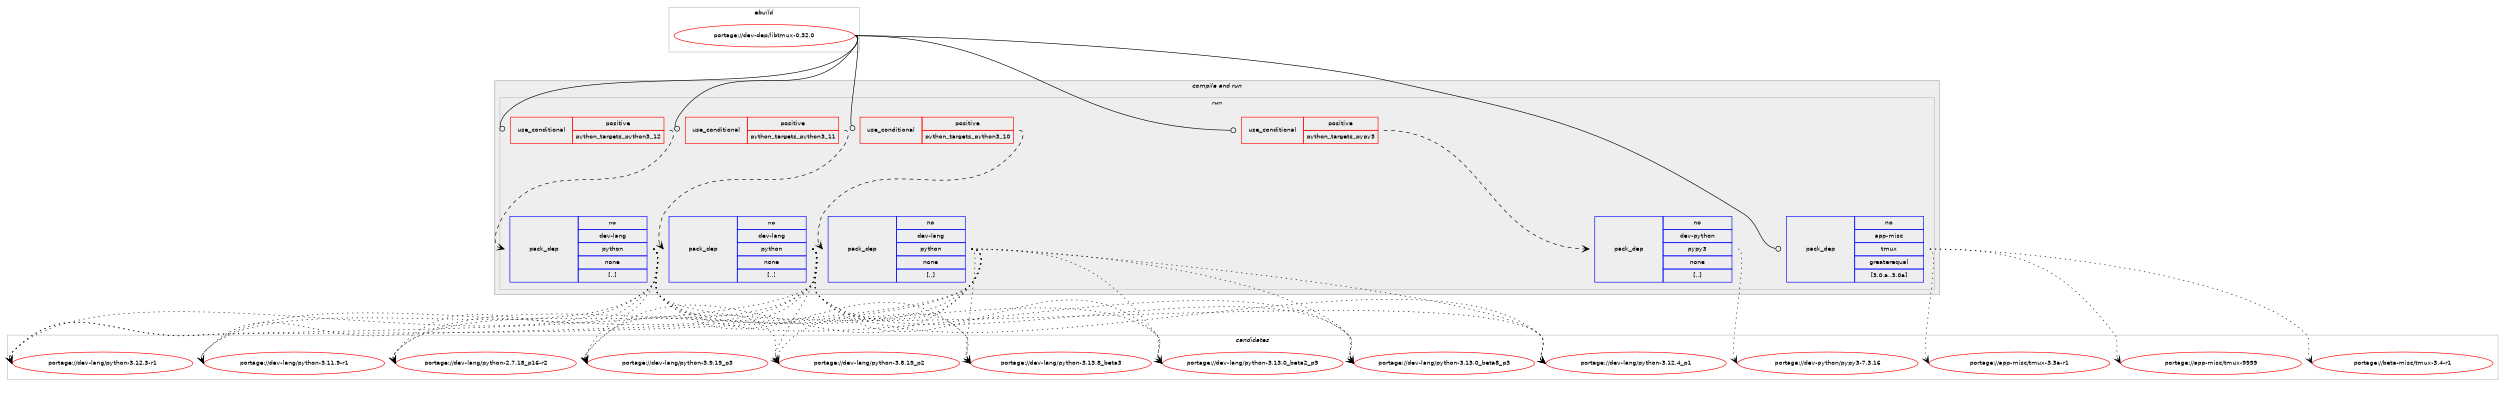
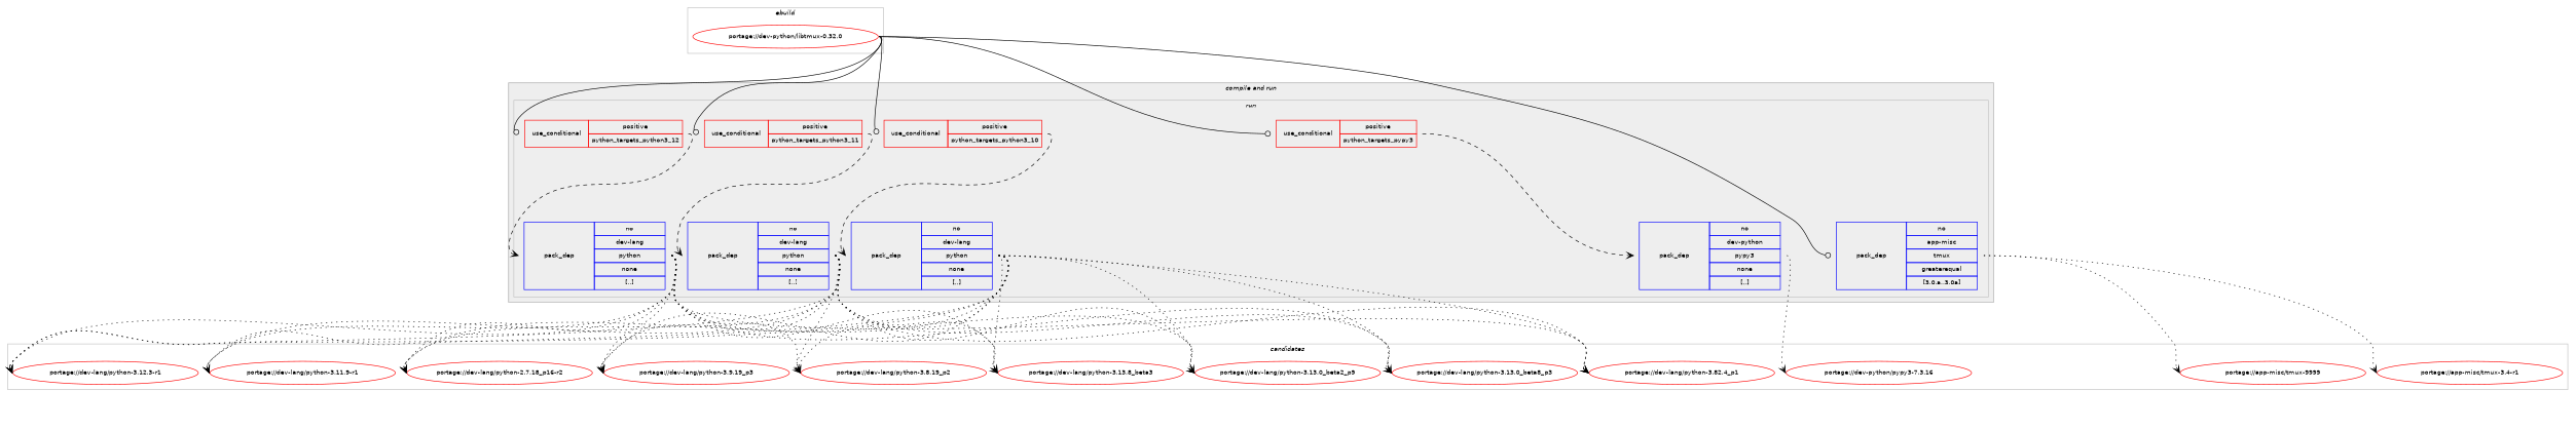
  digraph {
    compound=true
    concentrate=true
    fontname=Helvetica
    fontsize=10
    newrank=true
    rankdir=TB
    ranksep=1.5
    node [color=red fontname=Helvetica fontsize=10]
    edge [arrowhead=vee headport=w style=dotted tailport=e weight=100]
-   n1 [label="portage://dev-dep/libtmux-0.32.0" width=4]
+   n1 [label="portage://dev-python/libtmux-0.32.0" width=4]
    n2 [color=blue label=<<TABLE BORDER="0" CELLBORDER="1" CELLSPACING="0" CELLPADDING="4" WIDTH="220"><TR><TD ROWSPAN="6" CELLPADDING="30">pack_dep</TD></TR><TR><TD WIDTH="110">no</TD></TR><TR><TD>dev-python</TD></TR><TR><TD>pypy3</TD></TR><TR><TD>none</TD></TR><TR><TD>[,,]</TD></TR></TABLE>> shape=none]
    n3 [label=<<TABLE BORDER="0" CELLBORDER="1" CELLSPACING="0" CELLPADDING="4"><TR><TD ROWSPAN="3" CELLPADDING="10">use_conditional</TD></TR><TR><TD>positive</TD></TR><TR><TD>python_targets_pypy3</TD></TR></TABLE>> shape=none]
    n4 [color=blue label=<<TABLE BORDER="0" CELLBORDER="1" CELLSPACING="0" CELLPADDING="4" WIDTH="220"><TR><TD ROWSPAN="6" CELLPADDING="30">pack_dep</TD></TR><TR><TD WIDTH="110">no</TD></TR><TR><TD>dev-lang</TD></TR><TR><TD>python</TD></TR><TR><TD>none</TD></TR><TR><TD>[,,]</TD></TR></TABLE>> shape=none]
    n5 [label=<<TABLE BORDER="0" CELLBORDER="1" CELLSPACING="0" CELLPADDING="4"><TR><TD ROWSPAN="3" CELLPADDING="10">use_conditional</TD></TR><TR><TD>positive</TD></TR><TR><TD>python_targets_python3_10</TD></TR></TABLE>> shape=none]
    n6 [color=blue label=<<TABLE BORDER="0" CELLBORDER="1" CELLSPACING="0" CELLPADDING="4" WIDTH="220"><TR><TD ROWSPAN="6" CELLPADDING="30">pack_dep</TD></TR><TR><TD WIDTH="110">no</TD></TR><TR><TD>dev-lang</TD></TR><TR><TD>python</TD></TR><TR><TD>none</TD></TR><TR><TD>[,,]</TD></TR></TABLE>> shape=none]
    n7 [label=<<TABLE BORDER="0" CELLBORDER="1" CELLSPACING="0" CELLPADDING="4"><TR><TD ROWSPAN="3" CELLPADDING="10">use_conditional</TD></TR><TR><TD>positive</TD></TR><TR><TD>python_targets_python3_11</TD></TR></TABLE>> shape=none]
    n8 [color=blue label=<<TABLE BORDER="0" CELLBORDER="1" CELLSPACING="0" CELLPADDING="4" WIDTH="220"><TR><TD ROWSPAN="6" CELLPADDING="30">pack_dep</TD></TR><TR><TD WIDTH="110">no</TD></TR><TR><TD>dev-lang</TD></TR><TR><TD>python</TD></TR><TR><TD>none</TD></TR><TR><TD>[,,]</TD></TR></TABLE>> shape=none]
    n9 [label=<<TABLE BORDER="0" CELLBORDER="1" CELLSPACING="0" CELLPADDING="4"><TR><TD ROWSPAN="3" CELLPADDING="10">use_conditional</TD></TR><TR><TD>positive</TD></TR><TR><TD>python_targets_python3_12</TD></TR></TABLE>> shape=none]
    n10 [color=blue label=<<TABLE BORDER="0" CELLBORDER="1" CELLSPACING="0" CELLPADDING="4" WIDTH="220"><TR><TD ROWSPAN="6" CELLPADDING="30">pack_dep</TD></TR><TR><TD WIDTH="110">no</TD></TR><TR><TD>app-misc</TD></TR><TR><TD>tmux</TD></TR><TR><TD>greaterequal</TD></TR><TR><TD>[3.0,a,,3.0a]</TD></TR></TABLE>> shape=none]
    n11 [label="portage://dev-lang/python-2.7.18_p16-r2" width=4]
    n12 [label="portage://dev-lang/python-3.11.9-r1" width=4]
    n13 [label="portage://dev-lang/python-3.12.3-r1" width=4]
-   n14 [label="portage://dev-lang/python-3.12.4_p1" width=4]
+   n14 [label="portage://dev-lang/python-3.82.4_p1" width=4]
    n15 [label="portage://dev-lang/python-3.13.0_beta8_p3" width=4]
    n16 [label="portage://dev-lang/python-3.13.0_beta2_p9" width=4]
    n17 [label="portage://dev-lang/python-3.13.8_beta3" width=4]
    n18 [label="portage://dev-lang/python-3.8.19_p2" width=4]
    n19 [label="portage://dev-lang/python-3.9.19_p3" width=4]
    n20 [label="portage://dev-python/pypy3-7.3.16" width=4]
-   n21 [label="portage://app-misc/tmux-3.3a-r1" width=4]
-   n22 [label="portage://beta-misc/tmux-3.4-r1" width=4]
+   n22 [label="portage://app-misc/tmux-3.4-r1" width=4]
    n23 [label="portage://app-misc/tmux-9999" width=4]
    subgraph cluster_1 {
      color=gray
      label=<<i>ebuild</i>>
      rank=same
      n1
    }
    subgraph cluster_2 {
      color=gray
      label=<<i>dependencies</i>>
      subgraph cluster_3 {
        color=gray
        fillcolor="#eeeeee"
        label=<<i>compile</i>>
        style=filled
      }
      subgraph cluster_4 {
        color=gray
        fillcolor="#eeeeee"
        label=<<i>compile and run</i>>
        style=filled
      }
      subgraph cluster_5 {
        color=gray
        fillcolor="#eeeeee"
        label=<<i>run</i>>
        style=filled
        subgraph sub_6 {
          color=gray
          fillcolor="#eeeeee"
          label=<<i>run</i>>
          style=filled
          n3
          subgraph sub_7 {
            color=gray
            fillcolor="#eeeeee"
            label=<<i>run</i>>
            style=filled
            n2
          }
        }
        subgraph sub_8 {
          color=gray
          fillcolor="#eeeeee"
          label=<<i>run</i>>
          style=filled
          n5
          subgraph sub_9 {
            color=gray
            fillcolor="#eeeeee"
            label=<<i>run</i>>
            style=filled
            n4
          }
        }
        subgraph sub_10 {
          color=gray
          fillcolor="#eeeeee"
          label=<<i>run</i>>
          style=filled
          n7
          subgraph sub_11 {
            color=gray
            fillcolor="#eeeeee"
            label=<<i>run</i>>
            style=filled
            n6
          }
        }
        subgraph sub_12 {
          color=gray
          fillcolor="#eeeeee"
          label=<<i>run</i>>
          style=filled
          n9
          subgraph sub_13 {
            color=gray
            fillcolor="#eeeeee"
            label=<<i>run</i>>
            style=filled
            n8
          }
        }
        subgraph sub_14 {
          color=gray
          fillcolor="#eeeeee"
          label=<<i>run</i>>
          style=filled
          n10
        }
      }
    }
    subgraph cluster_15 {
      color=gray
      label=<<i>candidates</i>>
      rank=same
      subgraph sub_16 {
        color=black
        label=<<i>candidates</i>>
        nodesep=1
        rank=same
        n11
        n12
        n13
        n14
        n15
        n16
        n17
        n18
        n19
      }
      subgraph sub_17 {
        color=black
        label=<<i>candidates</i>>
        nodesep=1
        rank=same
        n20
      }
      subgraph sub_18 {
        color=black
        label=<<i>candidates</i>>
        nodesep=1
        rank=same
        n11
        n12
        n13
        n14
        n15
        n16
        n17
        n18
        n19
      }
      subgraph sub_19 {
        color=black
        label=<<i>candidates</i>>
        nodesep=1
        rank=same
        n11
        n12
        n13
        n14
        n15
        n16
        n17
        n18
        n19
      }
      subgraph sub_20 {
        color=black
        label=<<i>candidates</i>>
        nodesep=1
        rank=same
-       n21
        n22
        n23
      }
    }
    n1 -> n3 [arrowhead=odot style=solid weight=20]
    n1 -> n5 [arrowhead=odot style=solid weight=20]
    n1 -> n7 [arrowhead=odot style=solid weight=20]
    n1 -> n9 [arrowhead=odot style=solid weight=20]
    n1 -> n10 [arrowhead=odot style=solid weight=20]
    n2 -> n20
    n3 -> n2 [style=dashed weight=20]
    n4 -> n11
    n4 -> n12
    n4 -> n13
    n4 -> n14
    n4 -> n15
    n4 -> n16
    n4 -> n17
    n4 -> n18
    n4 -> n19
    n5 -> n4 [style=dashed weight=20]
    n6 -> n11
    n6 -> n12
    n6 -> n13
    n6 -> n14
    n6 -> n15
    n6 -> n16
    n6 -> n17
    n6 -> n18
    n6 -> n19
    n7 -> n6 [style=dashed weight=20]
    n8 -> n11
    n8 -> n12
    n8 -> n13
    n8 -> n14
    n8 -> n15
    n8 -> n16
    n8 -> n17
    n8 -> n18
    n8 -> n19
    n9 -> n8 [style=dashed weight=20]
-   n10 -> n21
    n10 -> n22
    n10 -> n23
  }
